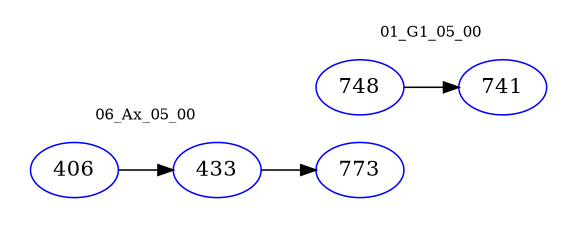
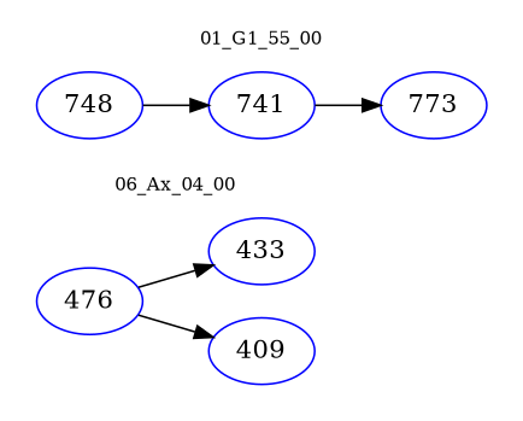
  digraph {
    rankdir=LR
    node [color=blue]
    edge [color=black]
-   n1 [label=406]
+   n1 [label=476]
+   n2 [label=409]
    n3 [label=433]
    n4 [label=741]
    n5 [label=748]
    n6 [label=773]
    subgraph cluster_1 {
      color=white
      fontsize=10
-     label="06_Ax_05_00"
+     label="06_Ax_04_00"
      n1
+     n2
      n3
    }
    subgraph cluster_2 {
      color=white
      fontsize=10
-     label="01_G1_05_00"
+     label="01_G1_55_00"
      n4
      n5
      n6
    }
+   n1 -> n2
    n1 -> n3
-   n3 -> n6
+   n4 -> n6
    n5 -> n4
  }
